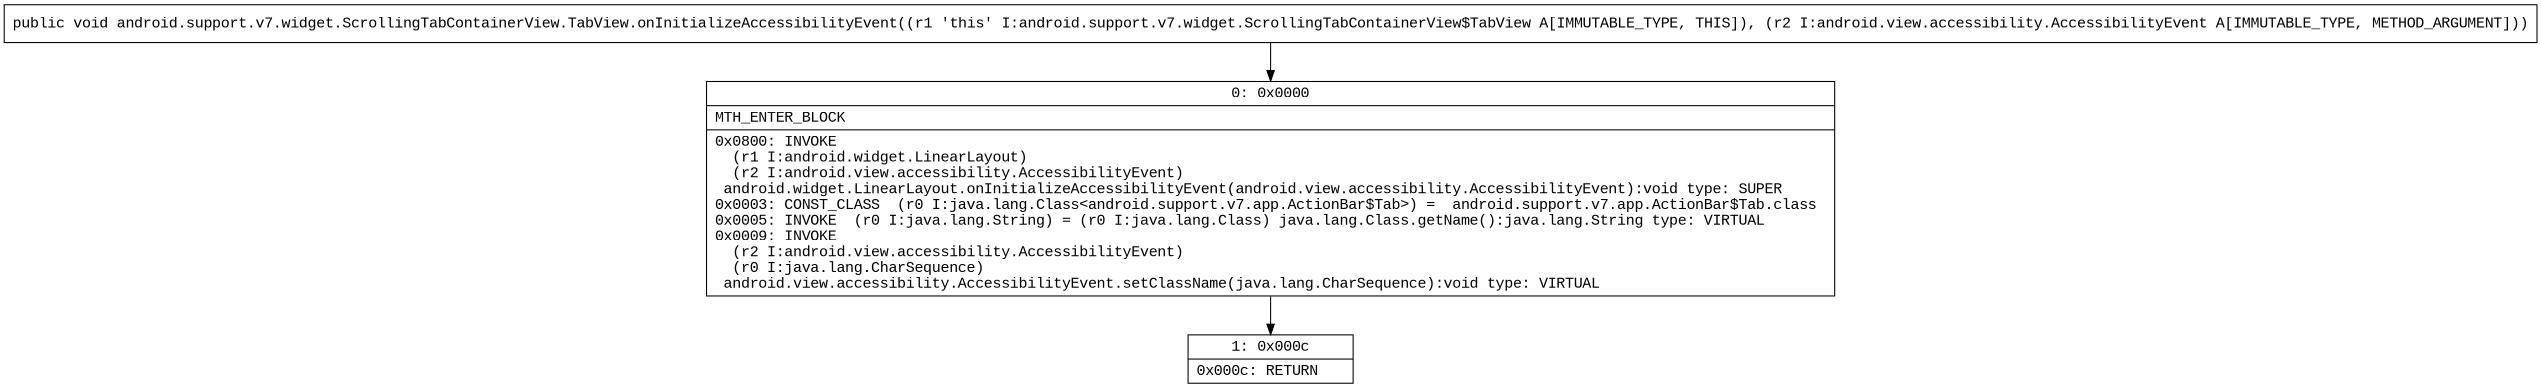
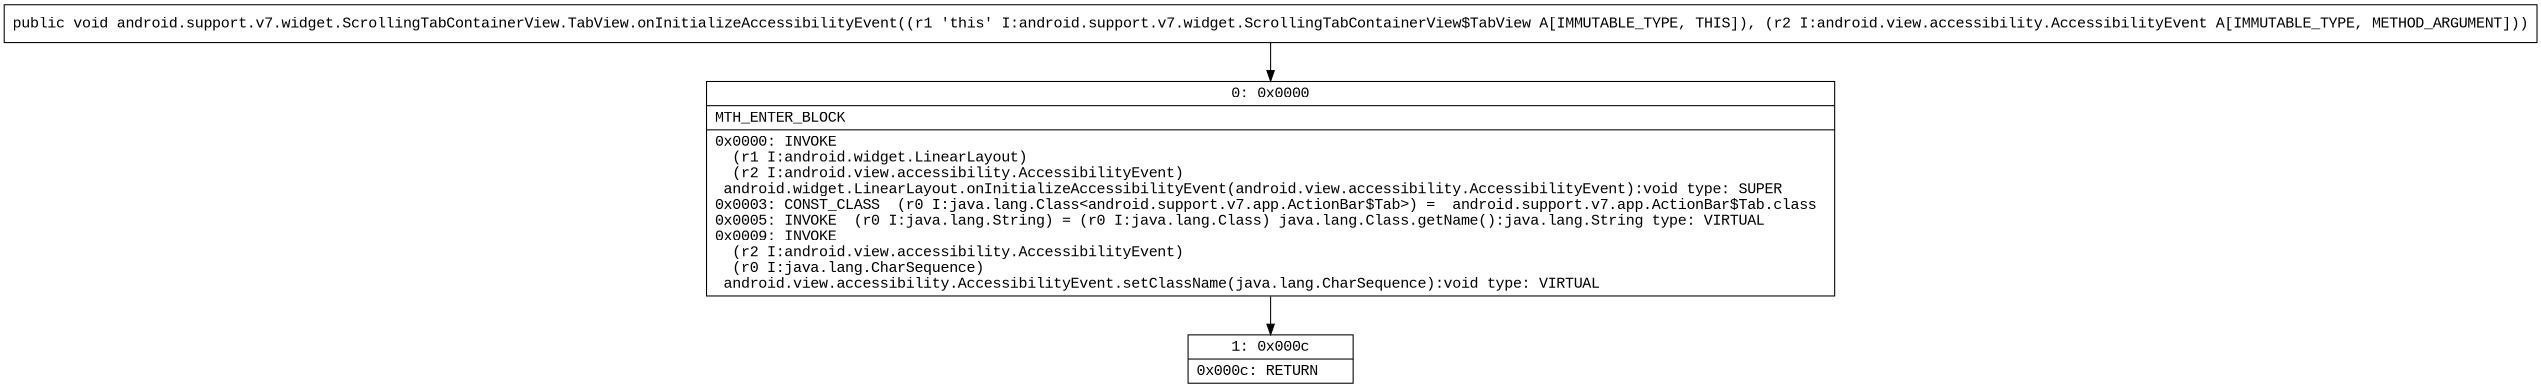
  digraph {
    fontname="Liberation Mono"
    node [shape=record fontname="Liberation Mono"]
    edge [fontname="Liberation Mono"]
-   n1 [label="{0\:\ 0x0000|MTH_ENTER_BLOCK\l|0x0800: INVOKE  \l  (r1 I:android.widget.LinearLayout)\l  (r2 I:android.view.accessibility.AccessibilityEvent)\l android.widget.LinearLayout.onInitializeAccessibilityEvent(android.view.accessibility.AccessibilityEvent):void type: SUPER \l0x0003: CONST_CLASS  (r0 I:java.lang.Class\<android.support.v7.app.ActionBar$Tab\>) =  android.support.v7.app.ActionBar$Tab.class \l0x0005: INVOKE  (r0 I:java.lang.String) = (r0 I:java.lang.Class) java.lang.Class.getName():java.lang.String type: VIRTUAL \l0x0009: INVOKE  \l  (r2 I:android.view.accessibility.AccessibilityEvent)\l  (r0 I:java.lang.CharSequence)\l android.view.accessibility.AccessibilityEvent.setClassName(java.lang.CharSequence):void type: VIRTUAL \l}"]
+   n1 [label="{0\:\ 0x0000|MTH_ENTER_BLOCK\l|0x0000: INVOKE  \l  (r1 I:android.widget.LinearLayout)\l  (r2 I:android.view.accessibility.AccessibilityEvent)\l android.widget.LinearLayout.onInitializeAccessibilityEvent(android.view.accessibility.AccessibilityEvent):void type: SUPER \l0x0003: CONST_CLASS  (r0 I:java.lang.Class\<android.support.v7.app.ActionBar$Tab\>) =  android.support.v7.app.ActionBar$Tab.class \l0x0005: INVOKE  (r0 I:java.lang.String) = (r0 I:java.lang.Class) java.lang.Class.getName():java.lang.String type: VIRTUAL \l0x0009: INVOKE  \l  (r2 I:android.view.accessibility.AccessibilityEvent)\l  (r0 I:java.lang.CharSequence)\l android.view.accessibility.AccessibilityEvent.setClassName(java.lang.CharSequence):void type: VIRTUAL \l}"]
    n2 [label="{1\:\ 0x000c|0x000c: RETURN   \l}"]
    n3 [label="{public void android.support.v7.widget.ScrollingTabContainerView.TabView.onInitializeAccessibilityEvent((r1 'this' I:android.support.v7.widget.ScrollingTabContainerView$TabView A[IMMUTABLE_TYPE, THIS]), (r2 I:android.view.accessibility.AccessibilityEvent A[IMMUTABLE_TYPE, METHOD_ARGUMENT])) }"]
    n1 -> n2
    n3 -> n1
  }
